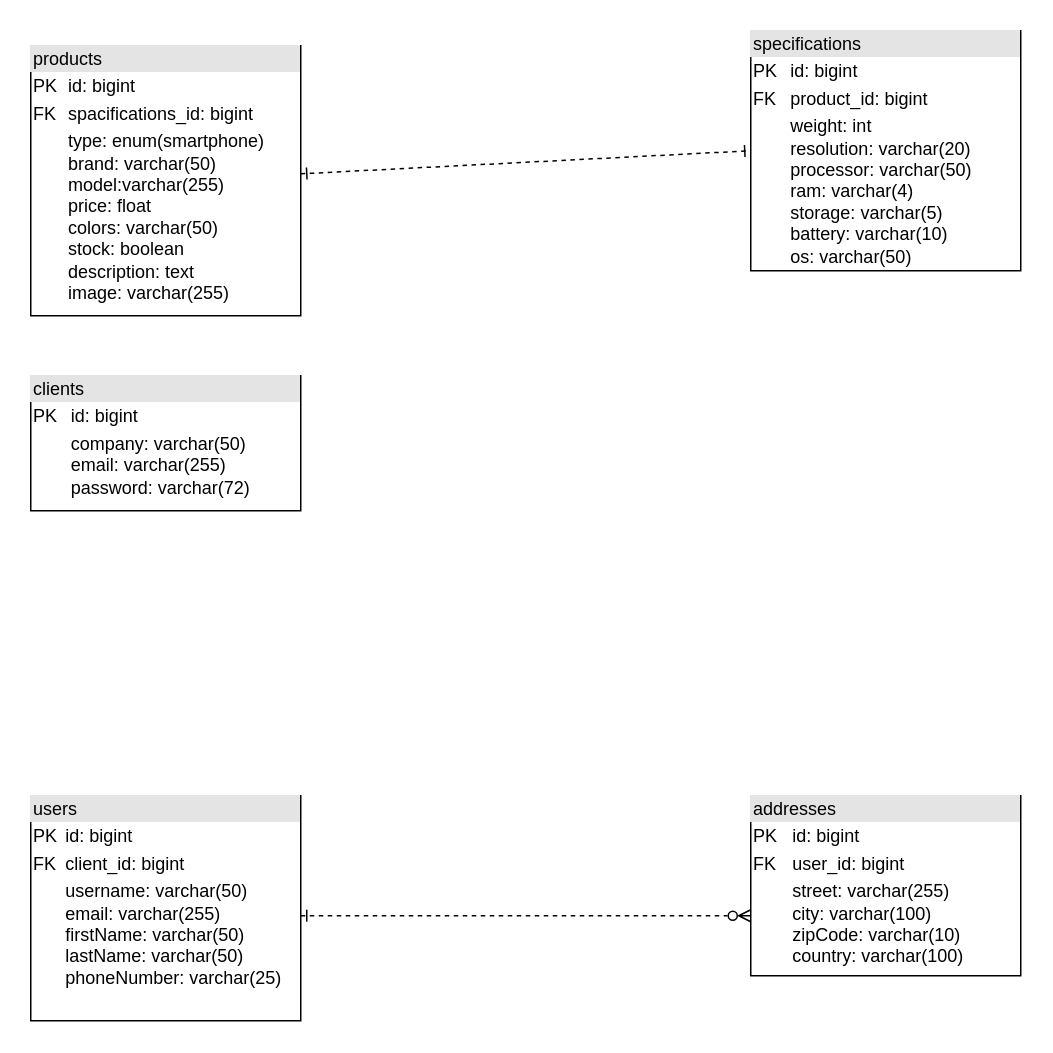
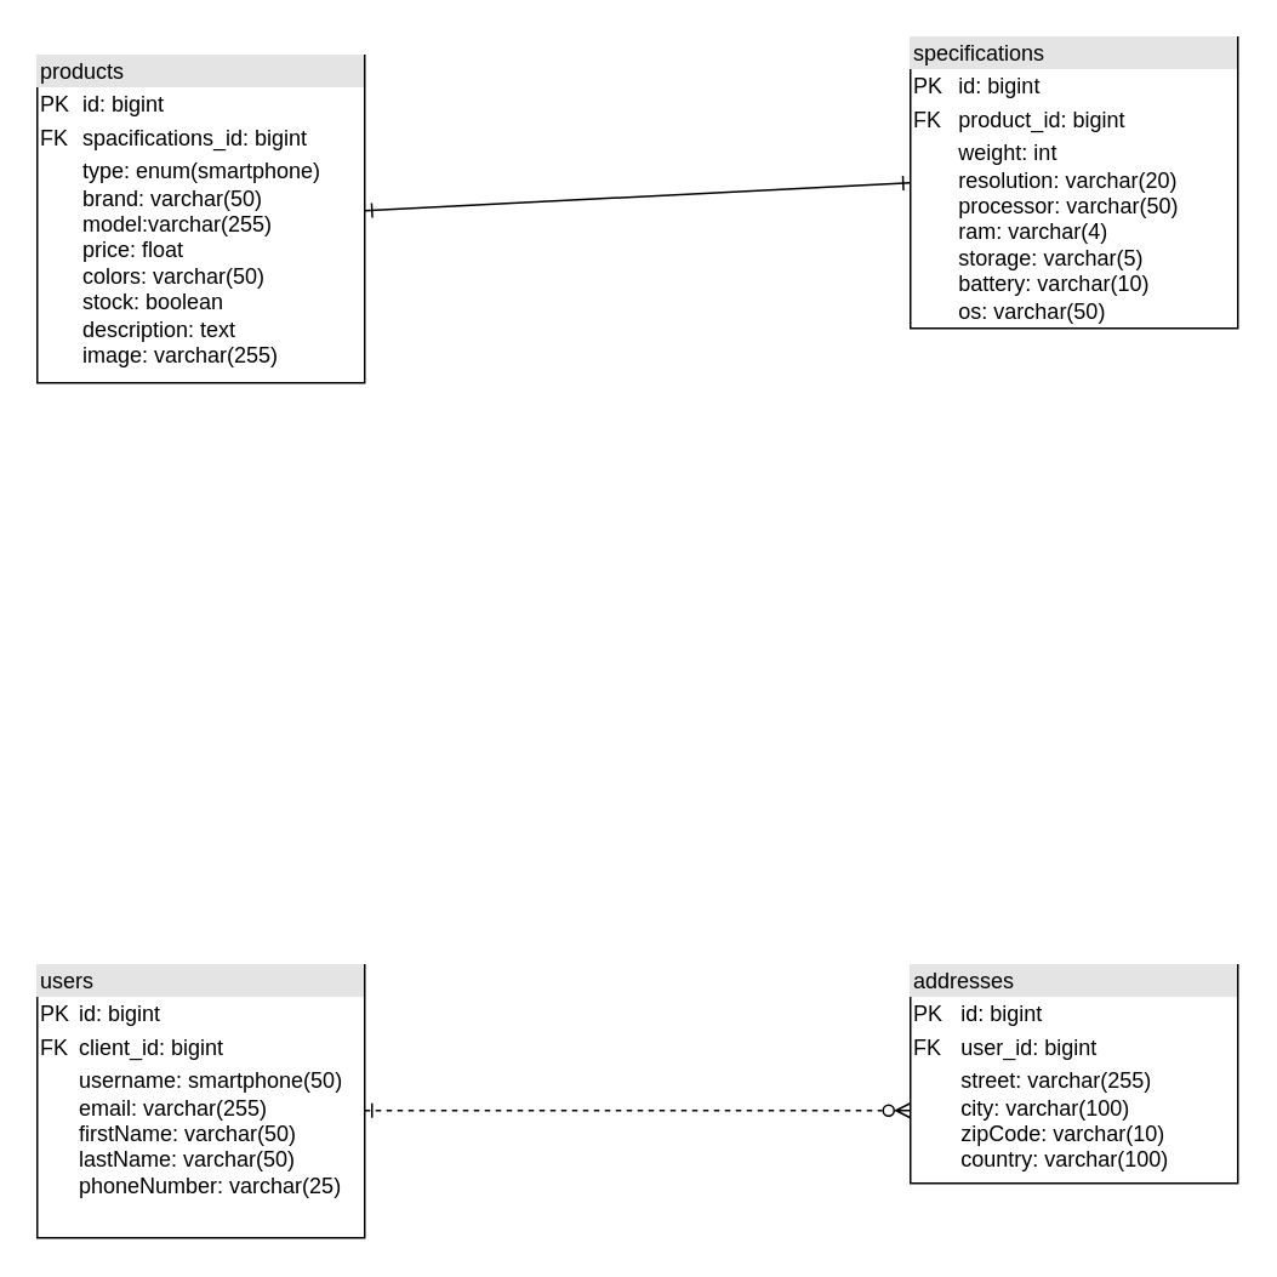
  <mxCell id="0" />
  <mxCell id="1" parent="0" />
  <mxCell id="2" value="&lt;div style=&quot;box-sizing:border-box;width:100%;background:#e4e4e4;padding:2px;&quot;&gt;addresses&lt;/div&gt;&lt;table style=&quot;width:100%;font-size:1em;&quot; cellpadding=&quot;2&quot; cellspacing=&quot;0&quot;&gt;&lt;tbody&gt;&lt;tr&gt;&lt;td&gt;PK&lt;/td&gt;&lt;td&gt;id: bigint&lt;/td&gt;&lt;/tr&gt;&lt;tr&gt;&lt;td&gt;FK&lt;/td&gt;&lt;td&gt;user_id: bigint&lt;/td&gt;&lt;/tr&gt;&lt;tr&gt;&lt;td&gt;&lt;/td&gt;&lt;td&gt;street: varchar(255)&lt;br&gt;city: varchar(100)&lt;br&gt;zipCode: varchar(10)&lt;br&gt;country: varchar(100)&lt;/td&gt;&lt;/tr&gt;&lt;/tbody&gt;&lt;/table&gt;" style="verticalAlign=top;align=left;overflow=fill;html=1;whiteSpace=wrap;" parent="1" vertex="1"><mxGeometry x="500" y="530" width="180" height="120" as="geometry" /></mxCell>
- <mxCell id="3" value="&lt;div style=&quot;box-sizing:border-box;width:100%;background:#e4e4e4;padding:2px;&quot;&gt;users&lt;/div&gt;&lt;table style=&quot;width:100%;font-size:1em;&quot; cellpadding=&quot;2&quot; cellspacing=&quot;0&quot;&gt;&lt;tbody&gt;&lt;tr&gt;&lt;td&gt;PK&lt;/td&gt;&lt;td&gt;id: bigint&lt;/td&gt;&lt;/tr&gt;&lt;tr&gt;&lt;td&gt;FK&lt;/td&gt;&lt;td&gt;client_id: bigint&lt;/td&gt;&lt;/tr&gt;&lt;tr&gt;&lt;td&gt;&lt;/td&gt;&lt;td&gt;username: varchar(50)&lt;br&gt;email: varchar(255)&lt;br&gt;firstName: varchar(50)&lt;br&gt;lastName: varchar(50)&lt;br&gt;phoneNumber: varchar(25)&lt;br&gt;&lt;/td&gt;&lt;/tr&gt;&lt;/tbody&gt;&lt;/table&gt;" style="verticalAlign=top;align=left;overflow=fill;html=1;whiteSpace=wrap;" parent="1" vertex="1"><mxGeometry x="20" y="530" width="180" height="150" as="geometry" /></mxCell>
+ <mxCell id="3" value="&lt;div style=&quot;box-sizing:border-box;width:100%;background:#e4e4e4;padding:2px;&quot;&gt;users&lt;/div&gt;&lt;table style=&quot;width:100%;font-size:1em;&quot; cellpadding=&quot;2&quot; cellspacing=&quot;0&quot;&gt;&lt;tbody&gt;&lt;tr&gt;&lt;td&gt;PK&lt;/td&gt;&lt;td&gt;id: bigint&lt;/td&gt;&lt;/tr&gt;&lt;tr&gt;&lt;td&gt;FK&lt;/td&gt;&lt;td&gt;client_id: bigint&lt;/td&gt;&lt;/tr&gt;&lt;tr&gt;&lt;td&gt;&lt;/td&gt;&lt;td&gt;username: smartphone(50)&lt;br&gt;email: varchar(255)&lt;br&gt;firstName: varchar(50)&lt;br&gt;lastName: varchar(50)&lt;br&gt;phoneNumber: varchar(25)&lt;br&gt;&lt;/td&gt;&lt;/tr&gt;&lt;/tbody&gt;&lt;/table&gt;" style="verticalAlign=top;align=left;overflow=fill;html=1;whiteSpace=wrap;" parent="1" vertex="1"><mxGeometry x="20" y="530" width="180" height="150" as="geometry" /></mxCell>
  <mxCell id="4" value="&lt;div style=&quot;box-sizing:border-box;width:100%;background:#e4e4e4;padding:2px;&quot;&gt;specifications&lt;/div&gt;&lt;table style=&quot;width:100%;font-size:1em;&quot; cellpadding=&quot;2&quot; cellspacing=&quot;0&quot;&gt;&lt;tbody&gt;&lt;tr&gt;&lt;td&gt;PK&lt;/td&gt;&lt;td&gt;id: bigint&lt;/td&gt;&lt;/tr&gt;&lt;tr&gt;&lt;td&gt;FK&lt;/td&gt;&lt;td&gt;product_id: bigint&lt;/td&gt;&lt;/tr&gt;&lt;tr&gt;&lt;td&gt;&lt;/td&gt;&lt;td&gt;weight: int&lt;br&gt;resolution: varchar(20)&lt;br&gt;processor: varchar(50)&lt;br&gt;ram: varchar(4)&lt;br&gt;storage: varchar(5)&lt;br&gt;battery: varchar(10)&lt;br&gt;os: varchar(50)&lt;br&gt;&lt;/td&gt;&lt;/tr&gt;&lt;/tbody&gt;&lt;/table&gt;" style="verticalAlign=top;align=left;overflow=fill;html=1;whiteSpace=wrap;" parent="1" vertex="1"><mxGeometry x="500" y="20" width="180" height="160" as="geometry" /></mxCell>
- <mxCell id="5" style="rounded=0;orthogonalLoop=1;jettySize=auto;html=1;entryX=0;entryY=0.5;entryDx=0;entryDy=0;dashed=1;startArrow=ERone;startFill=0;endArrow=ERone;endFill=0;" parent="1" source="6" target="4" edge="1"><mxGeometry relative="1" as="geometry" /></mxCell>
+ <mxCell id="5" style="rounded=0;orthogonalLoop=1;jettySize=auto;html=1;entryX=0;entryY=0.5;entryDx=0;entryDy=0;dashed=0;startArrow=ERone;startFill=0;endArrow=ERone;endFill=0;" parent="1" source="6" target="4" edge="1"><mxGeometry relative="1" as="geometry" /></mxCell>
  <mxCell id="6" value="&lt;div style=&quot;box-sizing:border-box;width:100%;background:#e4e4e4;padding:2px;&quot;&gt;products&lt;/div&gt;&lt;table style=&quot;width:100%;font-size:1em;&quot; cellpadding=&quot;2&quot; cellspacing=&quot;0&quot;&gt;&lt;tbody&gt;&lt;tr&gt;&lt;td&gt;PK&lt;/td&gt;&lt;td&gt;id: bigint&lt;/td&gt;&lt;/tr&gt;&lt;tr&gt;&lt;td&gt;FK&lt;/td&gt;&lt;td&gt;spacifications_id: bigint&lt;/td&gt;&lt;/tr&gt;&lt;tr&gt;&lt;td&gt;&lt;/td&gt;&lt;td&gt;type: enum(smartphone)&lt;br&gt;brand: varchar(50)&lt;br&gt;model:varchar(255)&lt;br&gt;price: float&lt;br&gt;colors: varchar(50)&lt;br&gt;stock: boolean&lt;br&gt;description: text&lt;br&gt;image: varchar(255)&lt;br&gt;&lt;/td&gt;&lt;/tr&gt;&lt;/tbody&gt;&lt;/table&gt;" style="verticalAlign=top;align=left;overflow=fill;html=1;whiteSpace=wrap;" parent="1" vertex="1"><mxGeometry x="20" y="30" width="180" height="180" as="geometry" /></mxCell>
  <mxCell id="7" style="rounded=0;orthogonalLoop=1;jettySize=auto;html=1;entryX=0;entryY=0.5;entryDx=0;entryDy=0;dashed=1;startArrow=ERone;startFill=0;endArrow=ERzeroToMany;endFill=0;" parent="1" edge="1"><mxGeometry relative="1" as="geometry"><mxPoint x="200" y="610" as="sourcePoint" /><mxPoint x="500" y="610" as="targetPoint" /></mxGeometry></mxCell>
- <mxCell id="8" value="&lt;div style=&quot;box-sizing:border-box;width:100%;background:#e4e4e4;padding:2px;&quot;&gt;clients&lt;/div&gt;&lt;table style=&quot;width:100%;font-size:1em;&quot; cellpadding=&quot;2&quot; cellspacing=&quot;0&quot;&gt;&lt;tbody&gt;&lt;tr&gt;&lt;td&gt;PK&lt;/td&gt;&lt;td&gt;id: bigint&lt;/td&gt;&lt;/tr&gt;&lt;tr&gt;&lt;td&gt;&lt;/td&gt;&lt;td&gt;company: varchar(50)&lt;br&gt;email: varchar(255)&lt;br&gt;password: varchar(72)&lt;/td&gt;&lt;/tr&gt;&lt;/tbody&gt;&lt;/table&gt;" style="verticalAlign=top;align=left;overflow=fill;html=1;whiteSpace=wrap;" parent="1" vertex="1"><mxGeometry x="20" y="250" width="180" height="90" as="geometry" /></mxCell>
